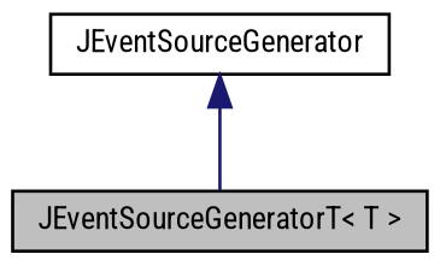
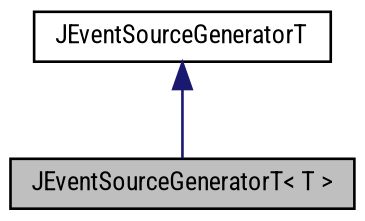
  digraph {
    fontname="Roboto Condensed"
    node [color=black fontname="Roboto Condensed" fontsize=10 shape=record style=filled]
    n1 [fillcolor=grey75 fontcolor=black height=0.2 label="JEventSourceGeneratorT\< T \>" width=0.4]
-   n2 [fillcolor=white height=0.2 label=JEventSourceGenerator width=0.4]
+   n2 [fillcolor=white height=0.2 label=JEventSourceGeneratorT width=0.4]
    n2 -> n1 [color=midnightblue dir=back fontname="Roboto Condensed" fontsize=10 labelfontname=Helvetica labelfontsize=10 style=solid]
  }
